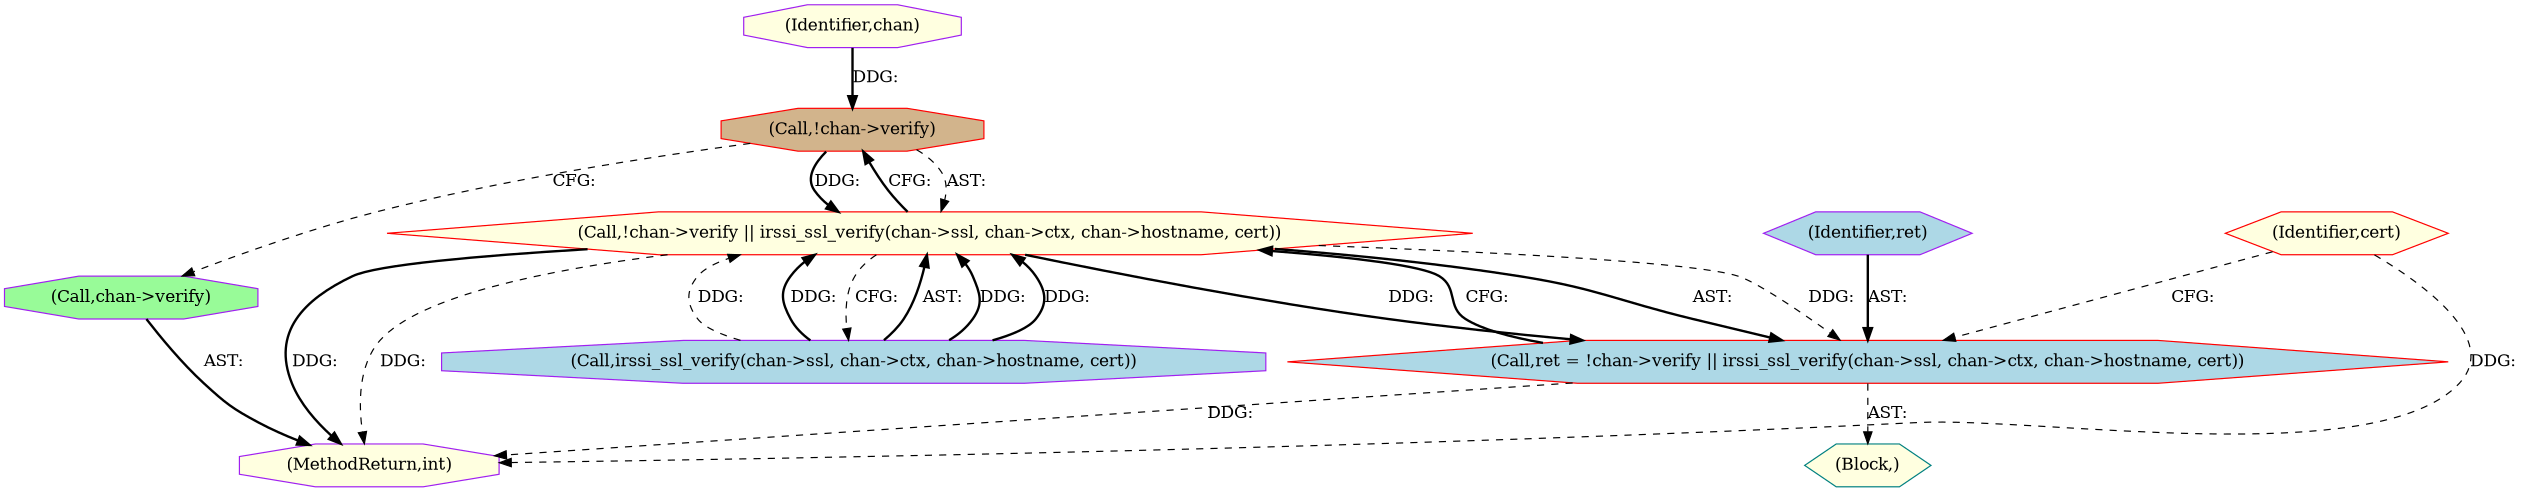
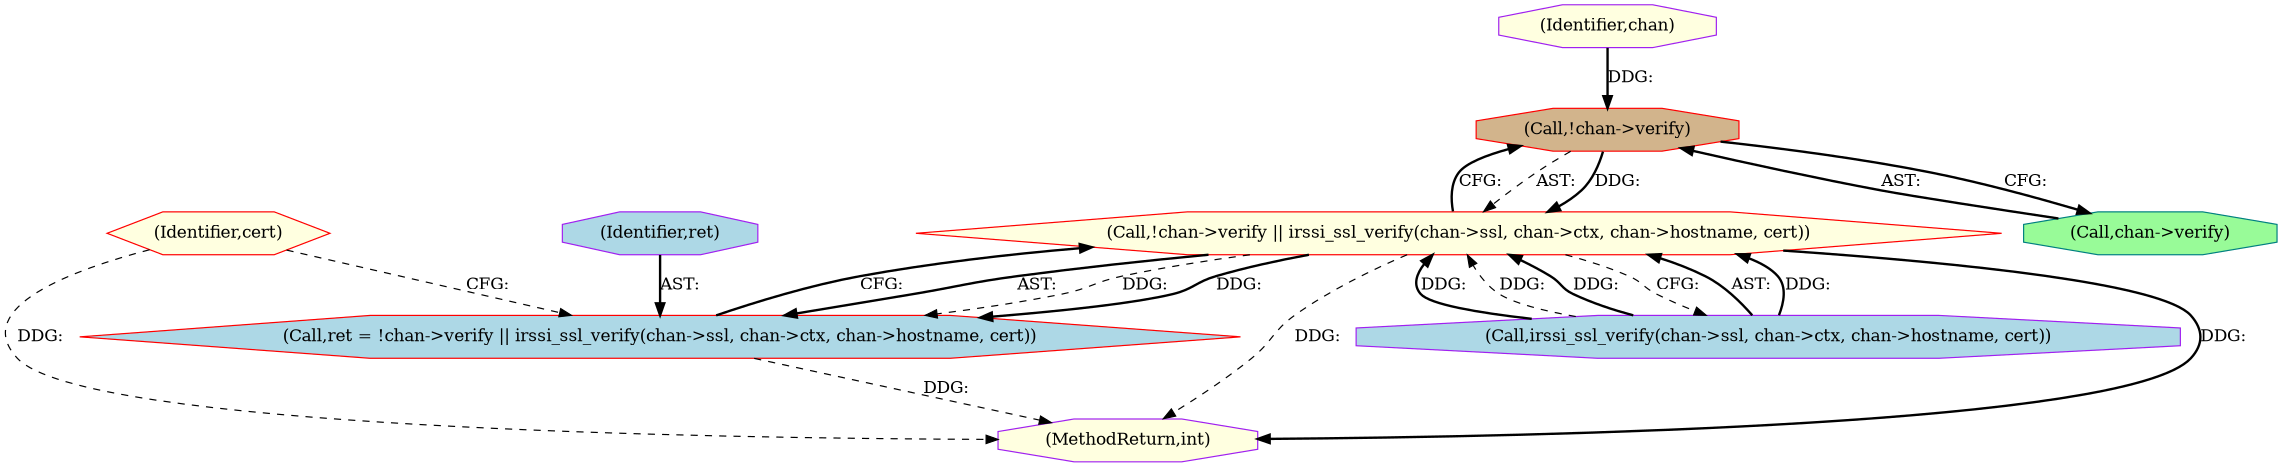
  digraph {
    node [color=red fillcolor=lightyellow shape=octagon style=filled]
    edge [style=bold]
    n1 [fillcolor=tan label="(Call,!chan->verify)"]
    n2 [label="(Call,!chan->verify || irssi_ssl_verify(chan->ssl, chan->ctx, chan->hostname, cert))" shape=hexagon]
-   n3 [color=purple fillcolor=palegreen label="(Call,chan->verify)"]
+   n3 [color=teal fillcolor=palegreen label="(Call,chan->verify)"]
    n4 [color=purple label="(MethodReturn,int)"]
    n5 [fillcolor=lightblue label="(Call,ret = !chan->verify || irssi_ssl_verify(chan->ssl, chan->ctx, chan->hostname, cert))" shape=hexagon]
    n6 [color=purple fillcolor=lightblue label="(Call,irssi_ssl_verify(chan->ssl, chan->ctx, chan->hostname, cert))"]
-   n7 [color=teal label="(Block,)" shape=hexagon]
    n8 [color=purple label="(Identifier,chan)"]
-   n9 [color=purple fillcolor=lightblue label="(Identifier,ret)" shape=hexagon]
+   n9 [color=purple fillcolor=lightblue label="(Identifier,ret)"]
    n10 [label="(Identifier,cert)" shape=hexagon]
    n1 -> n2 [label="AST: " style=dashed]
    n1 -> n2 [label="DDG: "]
-   n1 -> n3 [label="CFG: " style=dashed]
+   n1 -> n3 [label="CFG: "]
    n2 -> n1 [label="CFG: "]
    n2 -> n4 [label="DDG: "]
    n2 -> n4 [label="DDG: " style=dashed]
    n2 -> n5 [label="AST: "]
    n2 -> n5 [label="DDG: " style=dashed]
    n2 -> n5 [label="DDG: "]
    n2 -> n6 [label="CFG: " style=dashed]
-   n3 -> n4 [label="AST: "]
+   n3 -> n1 [label="AST: "]
    n5 -> n2 [label="CFG: "]
    n5 -> n4 [label="DDG: " style=dashed]
-   n5 -> n7 [label="AST: " style=dashed]
    n6 -> n2 [label="AST: "]
    n6 -> n2 [label="DDG: "]
    n6 -> n2 [label="DDG: "]
    n6 -> n2 [label="DDG: " style=dashed]
    n6 -> n2 [label="DDG: "]
    n8 -> n1 [label="DDG: "]
    n9 -> n5 [label="AST: "]
    n10 -> n4 [label="DDG: " style=dashed]
    n10 -> n5 [label="CFG: " style=dashed]
  }
